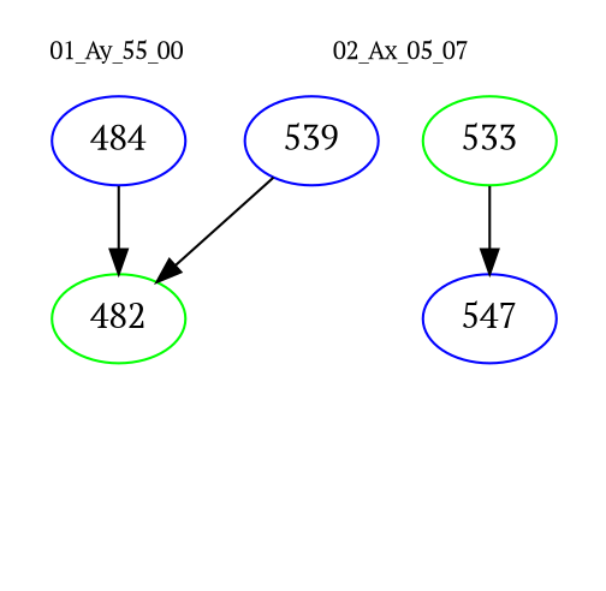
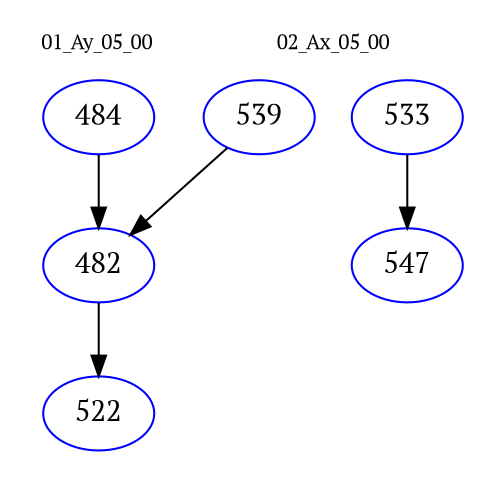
  digraph {
    fontname="PT Serif"
    node [color=blue fontname="PT Serif"]
    edge [color=black fontname="PT Serif"]
    n1 [label=484]
-   n2 [color=green label=482]
+   n2 [label=482]
+   n3 [label=522]
    n4 [label=539]
-   n5 [color=green label=533]
+   n5 [label=533]
    n6 [label=547]
    subgraph cluster_1 {
      color=white
      fontsize=10
-     label="01_Ay_55_00"
+     label="01_Ay_05_00"
      n1
      n2
+     n3
    }
    subgraph cluster_2 {
      color=white
      fontsize=10
-     label="02_Ax_05_07"
+     label="02_Ax_05_00"
      n4
      n5
      n6
    }
    n1 -> n2
+   n2 -> n3
    n4 -> n2
    n5 -> n6
  }
